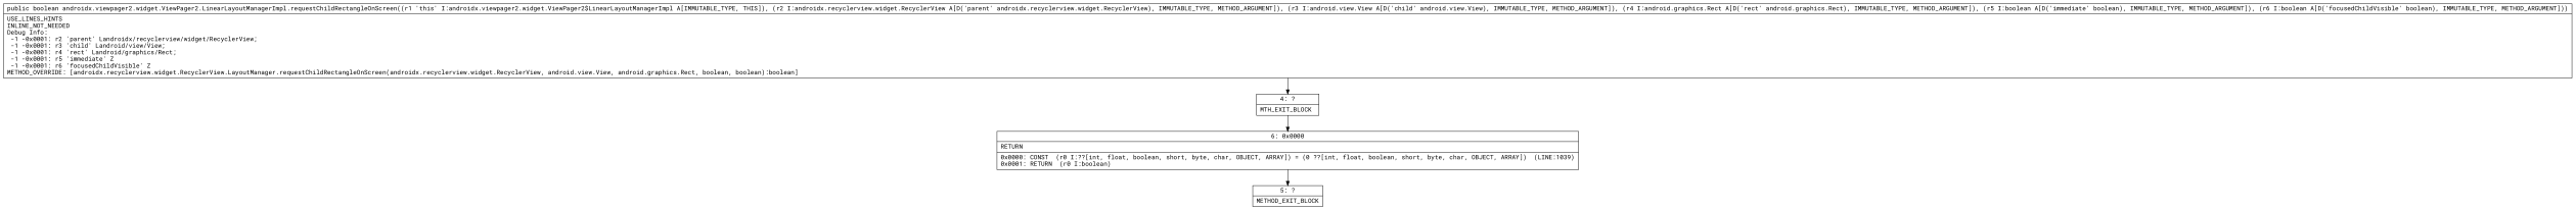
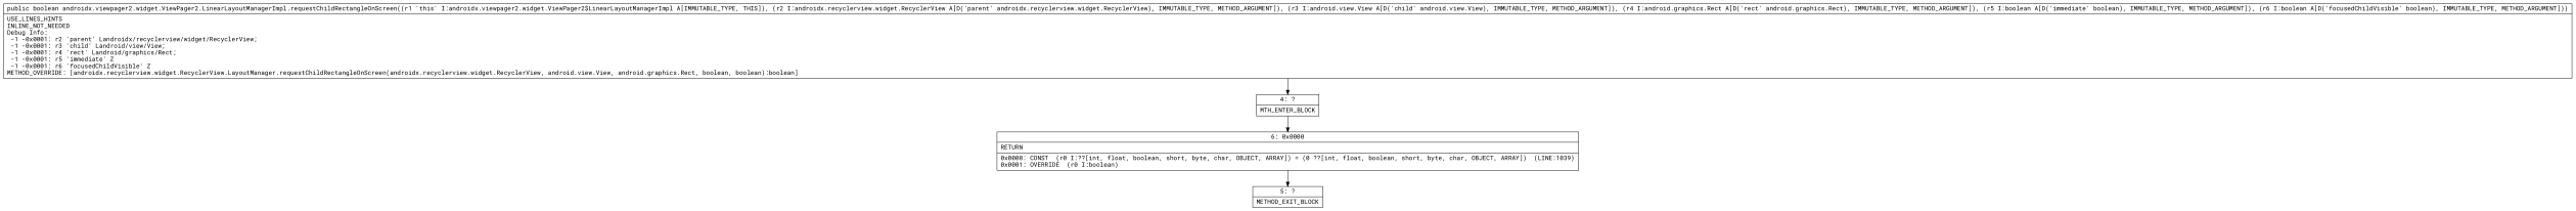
  digraph {
    fontname="Roboto Mono"
    node [fontname="Roboto Mono" shape=record]
    edge [fontname="Roboto Mono"]
-   n1 [label="{4\:\ ?|MTH_EXIT_BLOCK\l}"]
-   n2 [label="{6\:\ 0x0000|RETURN\l|0x0000: CONST  (r0 I:??[int, float, boolean, short, byte, char, OBJECT, ARRAY]) = (0 ??[int, float, boolean, short, byte, char, OBJECT, ARRAY])  (LINE:1039)\l0x0001: RETURN  (r0 I:boolean) \l}"]
+   n1 [label="{4\:\ ?|MTH_ENTER_BLOCK\l}"]
+   n2 [label="{6\:\ 0x0000|RETURN\l|0x0000: CONST  (r0 I:??[int, float, boolean, short, byte, char, OBJECT, ARRAY]) = (0 ??[int, float, boolean, short, byte, char, OBJECT, ARRAY])  (LINE:1039)\l0x0001: OVERRIDE  (r0 I:boolean) \l}"]
    n3 [label="{5\:\ ?|METHOD_EXIT_BLOCK\l}"]
    n4 [label="{public boolean androidx.viewpager2.widget.ViewPager2.LinearLayoutManagerImpl.requestChildRectangleOnScreen((r1 'this' I:androidx.viewpager2.widget.ViewPager2$LinearLayoutManagerImpl A[IMMUTABLE_TYPE, THIS]), (r2 I:androidx.recyclerview.widget.RecyclerView A[D('parent' androidx.recyclerview.widget.RecyclerView), IMMUTABLE_TYPE, METHOD_ARGUMENT]), (r3 I:android.view.View A[D('child' android.view.View), IMMUTABLE_TYPE, METHOD_ARGUMENT]), (r4 I:android.graphics.Rect A[D('rect' android.graphics.Rect), IMMUTABLE_TYPE, METHOD_ARGUMENT]), (r5 I:boolean A[D('immediate' boolean), IMMUTABLE_TYPE, METHOD_ARGUMENT]), (r6 I:boolean A[D('focusedChildVisible' boolean), IMMUTABLE_TYPE, METHOD_ARGUMENT]))  | USE_LINES_HINTS\lINLINE_NOT_NEEDED\lDebug Info:\l  \-1 \-0x0001: r2 'parent' Landroidx\/recyclerview\/widget\/RecyclerView;\l  \-1 \-0x0001: r3 'child' Landroid\/view\/View;\l  \-1 \-0x0001: r4 'rect' Landroid\/graphics\/Rect;\l  \-1 \-0x0001: r5 'immediate' Z\l  \-1 \-0x0001: r6 'focusedChildVisible' Z\lMETHOD_OVERRIDE: [androidx.recyclerview.widget.RecyclerView.LayoutManager.requestChildRectangleOnScreen(androidx.recyclerview.widget.RecyclerView, android.view.View, android.graphics.Rect, boolean, boolean):boolean]\l}"]
    n1 -> n2
    n2 -> n3
    n4 -> n1
  }
